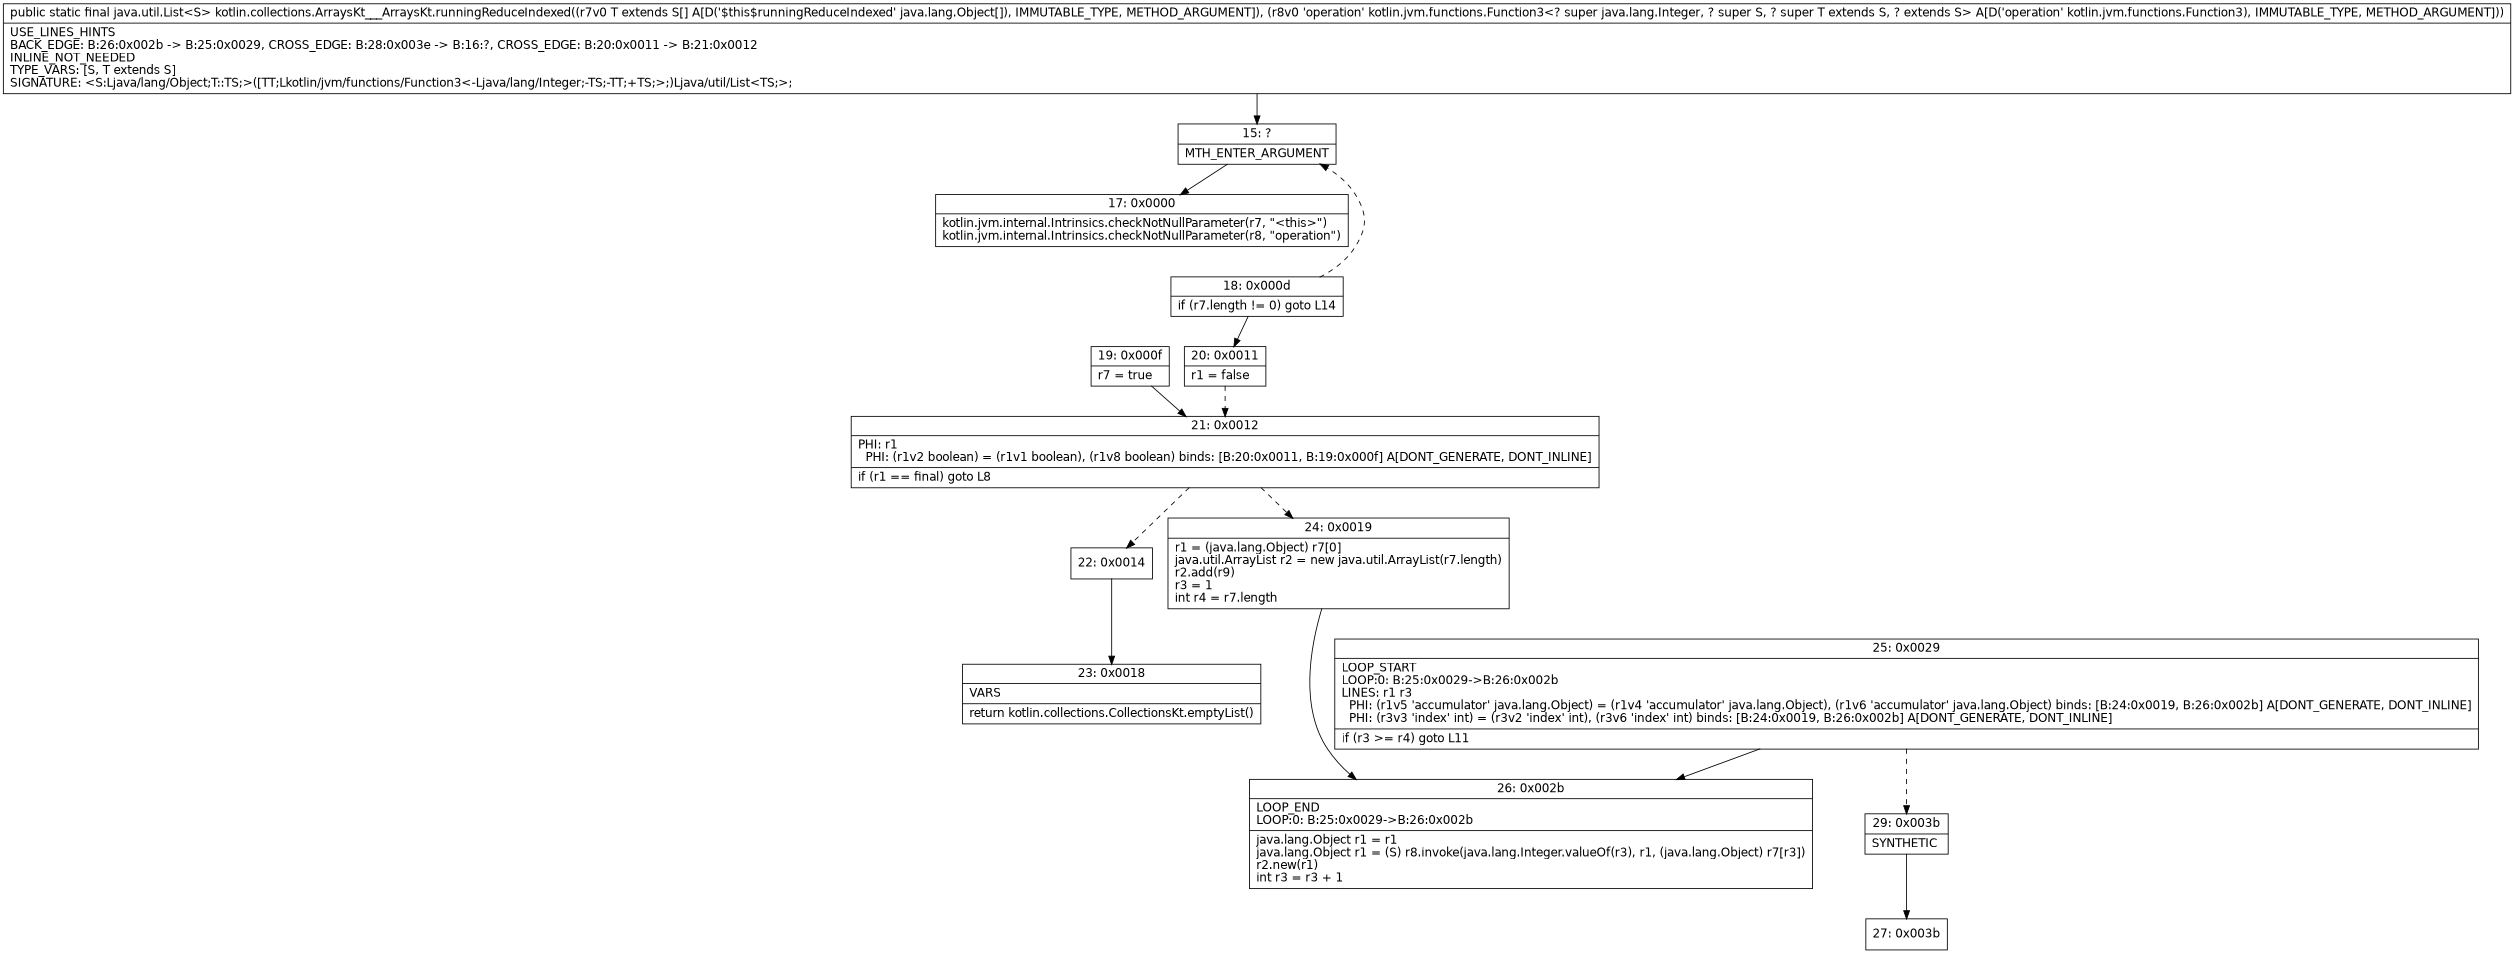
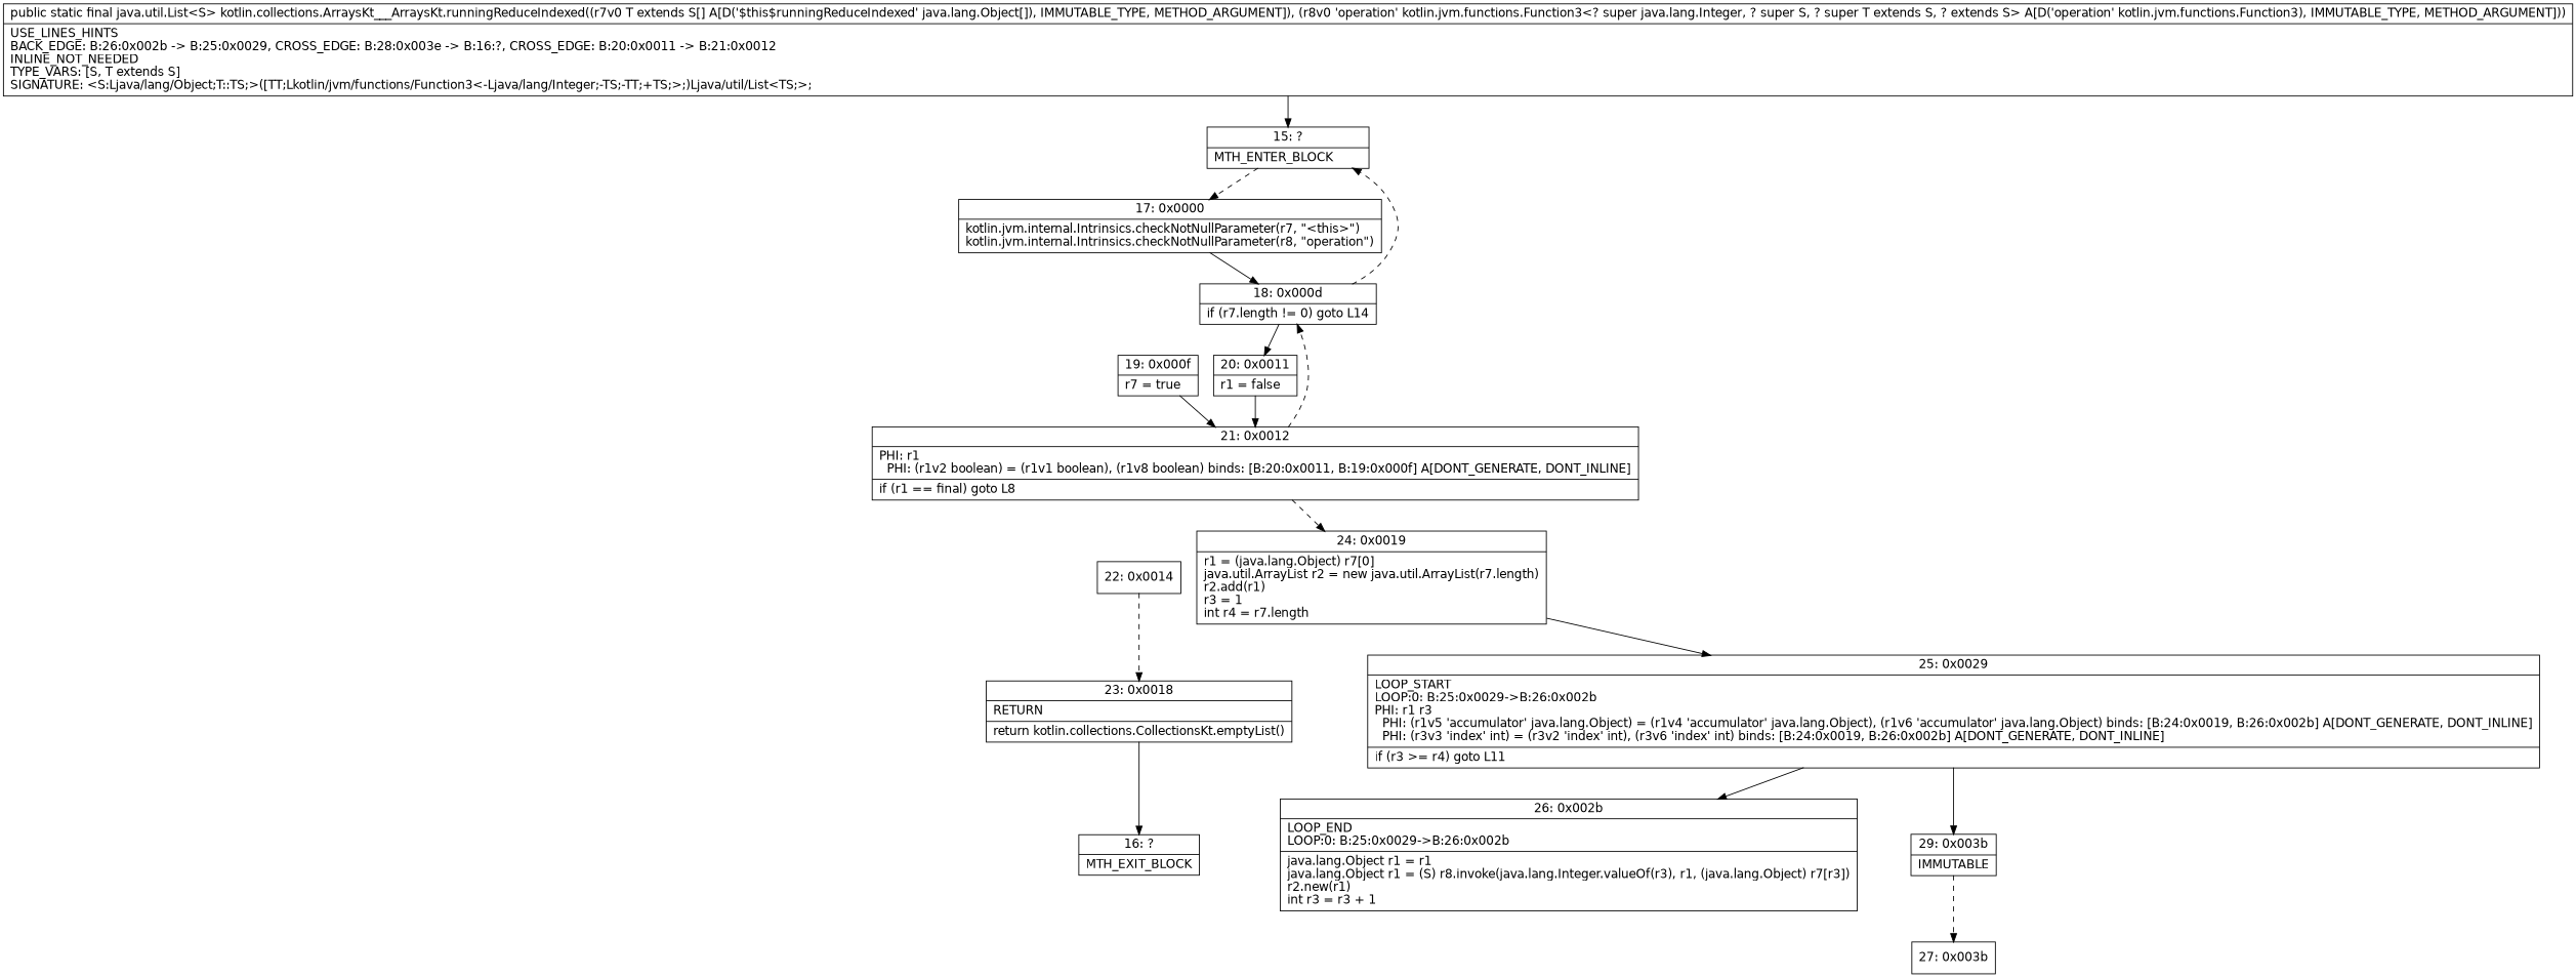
  digraph {
    fontname="DejaVu Sans"
    node [fontname="DejaVu Sans" shape=record]
    edge [fontname="DejaVu Sans"]
-   n1 [label="{15\:\ ?|MTH_ENTER_ARGUMENT\l}"]
+   n1 [label="{15\:\ ?|MTH_ENTER_BLOCK\l}"]
    n2 [label="{17\:\ 0x0000|kotlin.jvm.internal.Intrinsics.checkNotNullParameter(r7, \"\<this\>\")\lkotlin.jvm.internal.Intrinsics.checkNotNullParameter(r8, \"operation\")\l}"]
    n3 [label="{18\:\ 0x000d|if (r7.length != 0) goto L14\l}"]
    n4 [label="{20\:\ 0x0011|r1 = false\l}"]
    n5 [label="{19\:\ 0x000f|r7 = true\l}"]
    n6 [label="{21\:\ 0x0012|PHI: r1 \l  PHI: (r1v2 boolean) = (r1v1 boolean), (r1v8 boolean) binds: [B:20:0x0011, B:19:0x000f] A[DONT_GENERATE, DONT_INLINE]\l|if (r1 == final) goto L8\l}"]
    n7 [label="{22\:\ 0x0014}"]
-   n8 [label="{24\:\ 0x0019|r1 = (java.lang.Object) r7[0]\ljava.util.ArrayList r2 = new java.util.ArrayList(r7.length)\lr2.add(r9)\lr3 = 1\lint r4 = r7.length\l}"]
-   n9 [label="{23\:\ 0x0018|VARS\l|return kotlin.collections.CollectionsKt.emptyList()\l}"]
-   n10 [label="{25\:\ 0x0029|LOOP_START\lLOOP:0: B:25:0x0029\-\>B:26:0x002b\lLINES: r1 r3 \l  PHI: (r1v5 'accumulator' java.lang.Object) = (r1v4 'accumulator' java.lang.Object), (r1v6 'accumulator' java.lang.Object) binds: [B:24:0x0019, B:26:0x002b] A[DONT_GENERATE, DONT_INLINE]\l  PHI: (r3v3 'index' int) = (r3v2 'index' int), (r3v6 'index' int) binds: [B:24:0x0019, B:26:0x002b] A[DONT_GENERATE, DONT_INLINE]\l|if (r3 \>= r4) goto L11\l}"]
+   n8 [label="{24\:\ 0x0019|r1 = (java.lang.Object) r7[0]\ljava.util.ArrayList r2 = new java.util.ArrayList(r7.length)\lr2.add(r1)\lr3 = 1\lint r4 = r7.length\l}"]
+   n9 [label="{23\:\ 0x0018|RETURN\l|return kotlin.collections.CollectionsKt.emptyList()\l}"]
+   n10 [label="{25\:\ 0x0029|LOOP_START\lLOOP:0: B:25:0x0029\-\>B:26:0x002b\lPHI: r1 r3 \l  PHI: (r1v5 'accumulator' java.lang.Object) = (r1v4 'accumulator' java.lang.Object), (r1v6 'accumulator' java.lang.Object) binds: [B:24:0x0019, B:26:0x002b] A[DONT_GENERATE, DONT_INLINE]\l  PHI: (r3v3 'index' int) = (r3v2 'index' int), (r3v6 'index' int) binds: [B:24:0x0019, B:26:0x002b] A[DONT_GENERATE, DONT_INLINE]\l|if (r3 \>= r4) goto L11\l}"]
+   n11 [label="{16\:\ ?|MTH_EXIT_BLOCK\l}"]
    n12 [label="{26\:\ 0x002b|LOOP_END\lLOOP:0: B:25:0x0029\-\>B:26:0x002b\l|java.lang.Object r1 = r1\ljava.lang.Object r1 = (S) r8.invoke(java.lang.Integer.valueOf(r3), r1, (java.lang.Object) r7[r3])\lr2.new(r1)\lint r3 = r3 + 1\l}"]
-   n13 [label="{29\:\ 0x003b|SYNTHETIC\l}"]
+   n13 [label="{29\:\ 0x003b|IMMUTABLE\l}"]
    n14 [label="{27\:\ 0x003b}"]
    n15 [label="{public static final java.util.List\<S\> kotlin.collections.ArraysKt___ArraysKt.runningReduceIndexed((r7v0 T extends S[] A[D('$this$runningReduceIndexed' java.lang.Object[]), IMMUTABLE_TYPE, METHOD_ARGUMENT]), (r8v0 'operation' kotlin.jvm.functions.Function3\<? super java.lang.Integer, ? super S, ? super T extends S, ? extends S\> A[D('operation' kotlin.jvm.functions.Function3), IMMUTABLE_TYPE, METHOD_ARGUMENT]))  | USE_LINES_HINTS\lBACK_EDGE: B:26:0x002b \-\> B:25:0x0029, CROSS_EDGE: B:28:0x003e \-\> B:16:?, CROSS_EDGE: B:20:0x0011 \-\> B:21:0x0012\lINLINE_NOT_NEEDED\lTYPE_VARS: [S, T extends S]\lSIGNATURE: \<S:Ljava\/lang\/Object;T::TS;\>([TT;Lkotlin\/jvm\/functions\/Function3\<\-Ljava\/lang\/Integer;\-TS;\-TT;+TS;\>;)Ljava\/util\/List\<TS;\>;\l}"]
-   n1 -> n2
+   n1 -> n2 [style=dashed]
+   n2 -> n3
    n3 -> n1 [style=dashed]
    n3 -> n4
-   n4 -> n6 [style=dashed]
+   n4 -> n6
    n5 -> n6
-   n6 -> n7 [style=dashed]
+   n6 -> n3 [style=dashed]
    n6 -> n8 [style=dashed]
-   n7 -> n9
-   n8 -> n12
+   n7 -> n9 [style=dashed]
+   n8 -> n10
+   n9 -> n11
    n10 -> n12 [style=solid]
-   n10 -> n13 [style=dashed]
-   n13 -> n14
+   n10 -> n13
+   n13 -> n14 [style=dashed]
    n15 -> n1
  }
